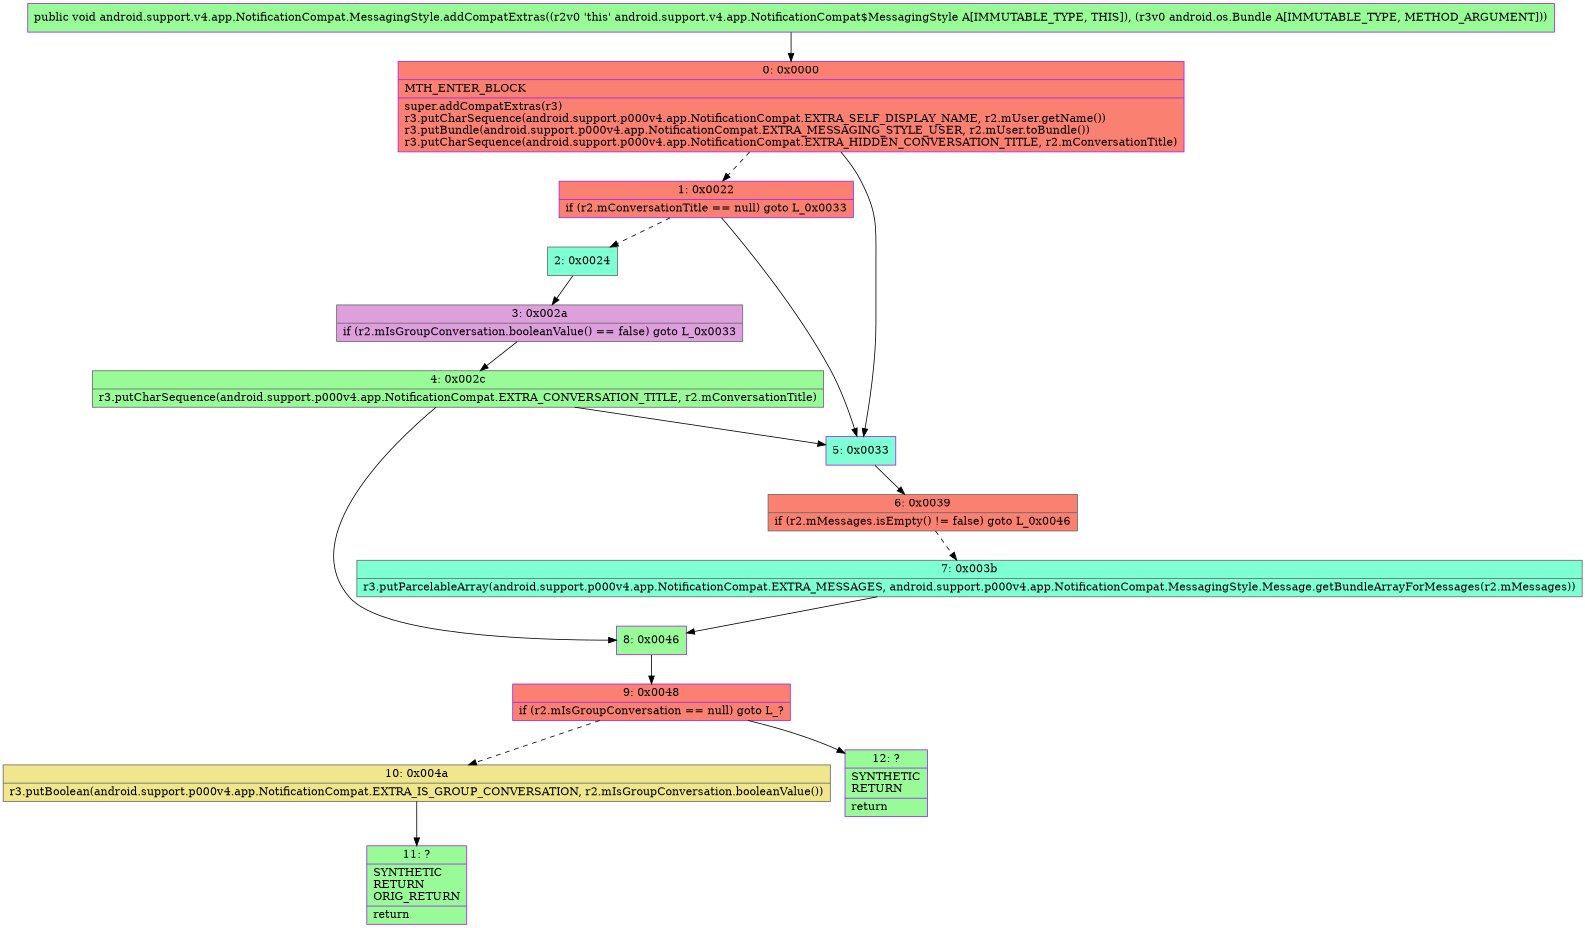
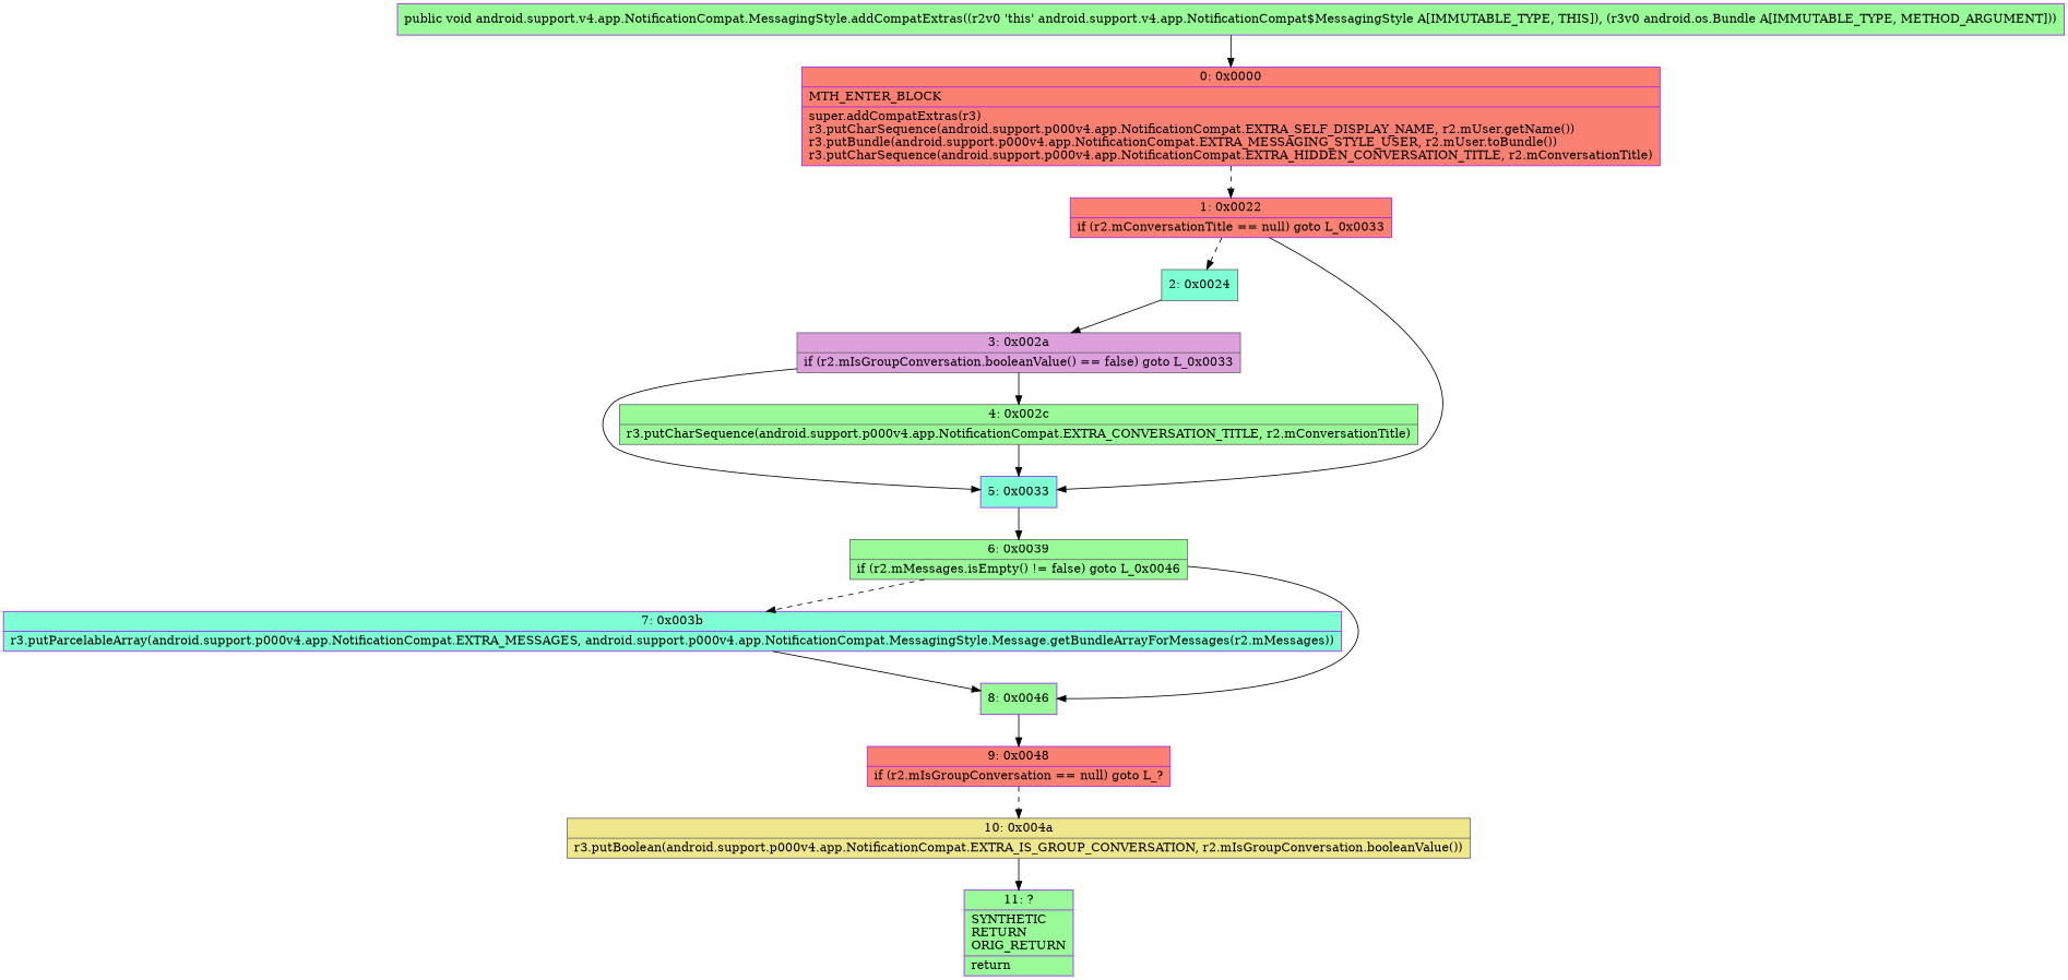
  digraph {
    node [color=purple fillcolor=palegreen shape=record style=filled]
    n1 [fillcolor=salmon label="{0\:\ 0x0000|MTH_ENTER_BLOCK\l|super.addCompatExtras(r3)\lr3.putCharSequence(android.support.p000v4.app.NotificationCompat.EXTRA_SELF_DISPLAY_NAME, r2.mUser.getName())\lr3.putBundle(android.support.p000v4.app.NotificationCompat.EXTRA_MESSAGING_STYLE_USER, r2.mUser.toBundle())\lr3.putCharSequence(android.support.p000v4.app.NotificationCompat.EXTRA_HIDDEN_CONVERSATION_TITLE, r2.mConversationTitle)\l}"]
    n2 [fillcolor=salmon label="{1\:\ 0x0022|if (r2.mConversationTitle == null) goto L_0x0033\l}"]
    n3 [color=gray40 fillcolor=aquamarine label="{2\:\ 0x0024}"]
    n4 [fillcolor=aquamarine label="{5\:\ 0x0033}"]
    n5 [color=gray40 fillcolor=plum label="{3\:\ 0x002a|if (r2.mIsGroupConversation.booleanValue() == false) goto L_0x0033\l}"]
-   n6 [color=gray40 fillcolor=salmon label="{6\:\ 0x0039|if (r2.mMessages.isEmpty() != false) goto L_0x0046\l}"]
+   n6 [color=gray40 label="{6\:\ 0x0039|if (r2.mMessages.isEmpty() != false) goto L_0x0046\l}"]
    n7 [color=gray40 label="{4\:\ 0x002c|r3.putCharSequence(android.support.p000v4.app.NotificationCompat.EXTRA_CONVERSATION_TITLE, r2.mConversationTitle)\l}"]
-   n8 [color=gray40 fillcolor=aquamarine label="{7\:\ 0x003b|r3.putParcelableArray(android.support.p000v4.app.NotificationCompat.EXTRA_MESSAGES, android.support.p000v4.app.NotificationCompat.MessagingStyle.Message.getBundleArrayForMessages(r2.mMessages))\l}"]
+   n8 [fillcolor=aquamarine label="{7\:\ 0x003b|r3.putParcelableArray(android.support.p000v4.app.NotificationCompat.EXTRA_MESSAGES, android.support.p000v4.app.NotificationCompat.MessagingStyle.Message.getBundleArrayForMessages(r2.mMessages))\l}"]
    n9 [label="{8\:\ 0x0046}"]
    n10 [fillcolor=salmon label="{9\:\ 0x0048|if (r2.mIsGroupConversation == null) goto L_?\l}"]
    n11 [color=gray40 fillcolor=khaki label="{10\:\ 0x004a|r3.putBoolean(android.support.p000v4.app.NotificationCompat.EXTRA_IS_GROUP_CONVERSATION, r2.mIsGroupConversation.booleanValue())\l}"]
-   n12 [label="{12\:\ ?|SYNTHETIC\lRETURN\l|return\l}"]
    n13 [label="{11\:\ ?|SYNTHETIC\lRETURN\lORIG_RETURN\l|return\l}"]
    n14 [label="{public void android.support.v4.app.NotificationCompat.MessagingStyle.addCompatExtras((r2v0 'this' android.support.v4.app.NotificationCompat$MessagingStyle A[IMMUTABLE_TYPE, THIS]), (r3v0 android.os.Bundle A[IMMUTABLE_TYPE, METHOD_ARGUMENT])) }"]
    n1 -> n2 [style=dashed]
    n2 -> n3 [style=dashed]
    n2 -> n4
    n3 -> n5
    n4 -> n6
-   n1 -> n4
+   n5 -> n4
    n5 -> n7 [style=solid]
    n6 -> n8 [style=dashed]
-   n7 -> n9
+   n6 -> n9
    n7 -> n4
    n8 -> n9
    n9 -> n10
    n10 -> n11 [style=dashed]
-   n10 -> n12
    n11 -> n13
    n14 -> n1
  }
